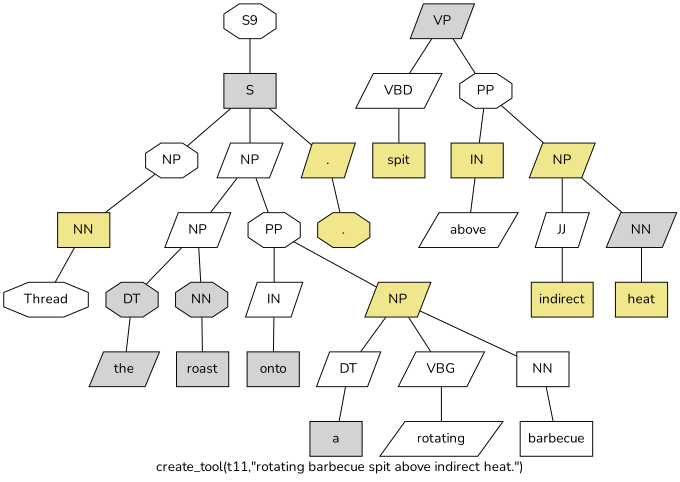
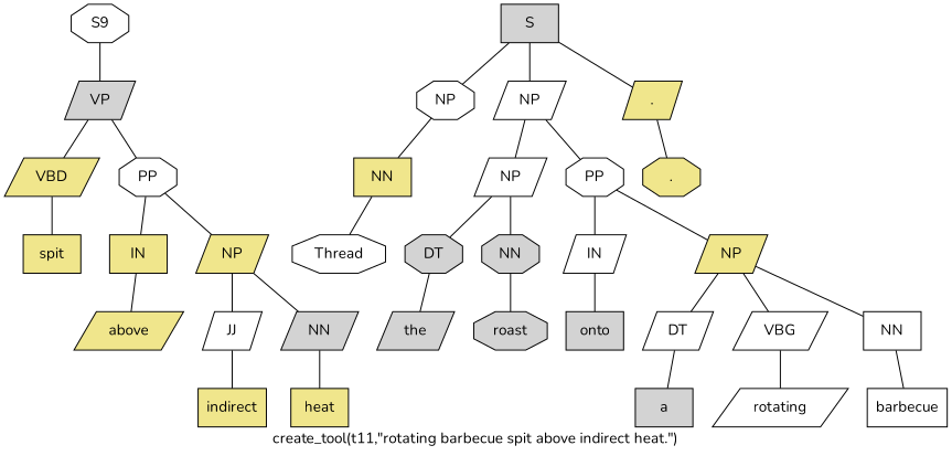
  graph {
    fontname=Nunito
    label="create_tool(t11,\"rotating barbecue spit above indirect heat.\")"
    node [fillcolor=white fontname=Nunito shape=parallelogram style=filled]
    edge [fontname=Nunito]
    n1 [label=S9 shape=octagon]
    n2 [fillcolor=lightgrey label=S shape=box]
    n3 [label=NP shape=octagon]
    n4 [label=NP]
    n5 [fillcolor=khaki label="."]
    n6 [fillcolor=khaki label=NN shape=box]
    n7 [label=NP]
    n8 [label=PP shape=octagon]
    n9 [fillcolor=lightgrey label=VP]
-   n10 [label=VBD]
+   n10 [fillcolor=khaki label=VBD]
    n11 [label=PP shape=octagon]
    n12 [fillcolor=khaki label="." shape=octagon]
    n13 [label=Thread shape=octagon]
    n14 [fillcolor=lightgrey label=DT shape=octagon]
    n15 [fillcolor=lightgrey label=NN shape=octagon]
    n16 [label=IN]
    n17 [fillcolor=khaki label=NP]
    n18 [fillcolor=lightgrey label=the]
-   n19 [fillcolor=lightgrey label=roast shape=box]
+   n19 [fillcolor=lightgrey label=roast shape=octagon]
    n20 [fillcolor=lightgrey label=onto shape=box]
    n21 [label=DT]
    n22 [label=VBG]
    n23 [label=NN shape=box]
    n24 [fillcolor=lightgrey label=a shape=box]
    n25 [label=rotating]
    n26 [label=barbecue shape=box]
    n27 [fillcolor=khaki label=spit shape=box]
    n28 [fillcolor=khaki label=IN shape=box]
    n29 [fillcolor=khaki label=NP]
-   n30 [label=above]
+   n30 [fillcolor=khaki label=above]
    n31 [label=JJ]
    n32 [fillcolor=lightgrey label=NN]
    n33 [fillcolor=khaki label=indirect shape=box]
    n34 [fillcolor=khaki label=heat shape=box]
-   n1 -- n2
+   n1 -- n9
    n2 -- n3
    n2 -- n4
    n2 -- n5
    n3 -- n6
    n4 -- n7
    n4 -- n8
    n5 -- n12
    n6 -- n13
    n7 -- n14
    n7 -- n15
    n8 -- n16
    n8 -- n17
    n9 -- n10
    n9 -- n11
    n10 -- n27
    n11 -- n28
    n11 -- n29
    n14 -- n18
    n15 -- n19
    n16 -- n20
    n17 -- n21
    n17 -- n22
    n17 -- n23
    n21 -- n24
    n22 -- n25
    n23 -- n26
    n28 -- n30
    n29 -- n31
    n29 -- n32
    n31 -- n33
    n32 -- n34
  }
